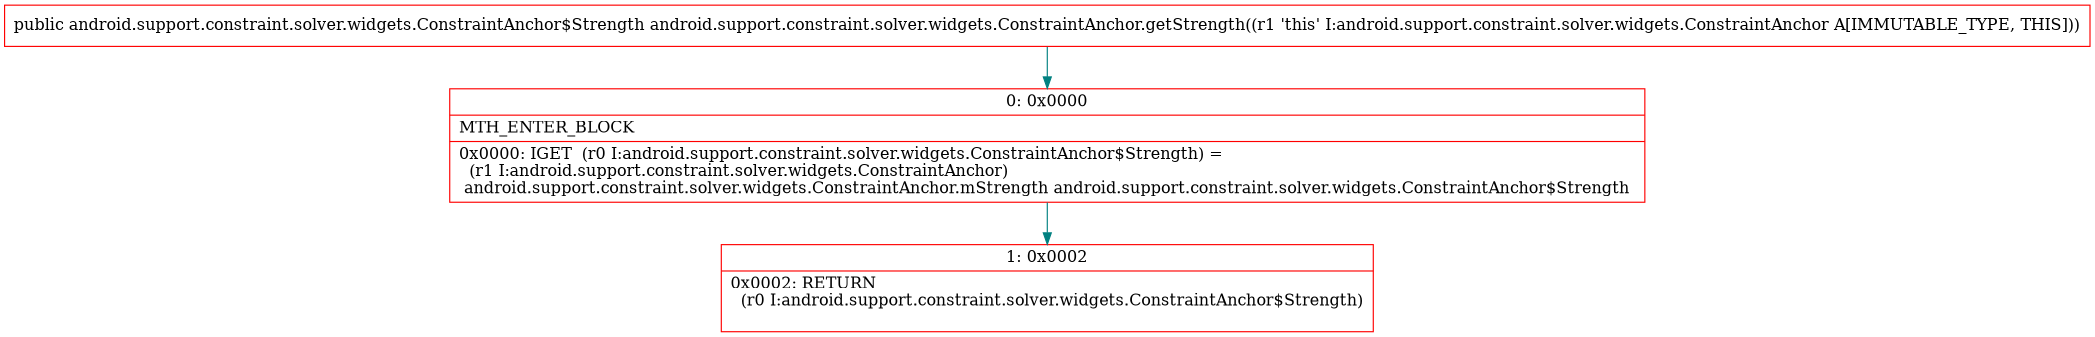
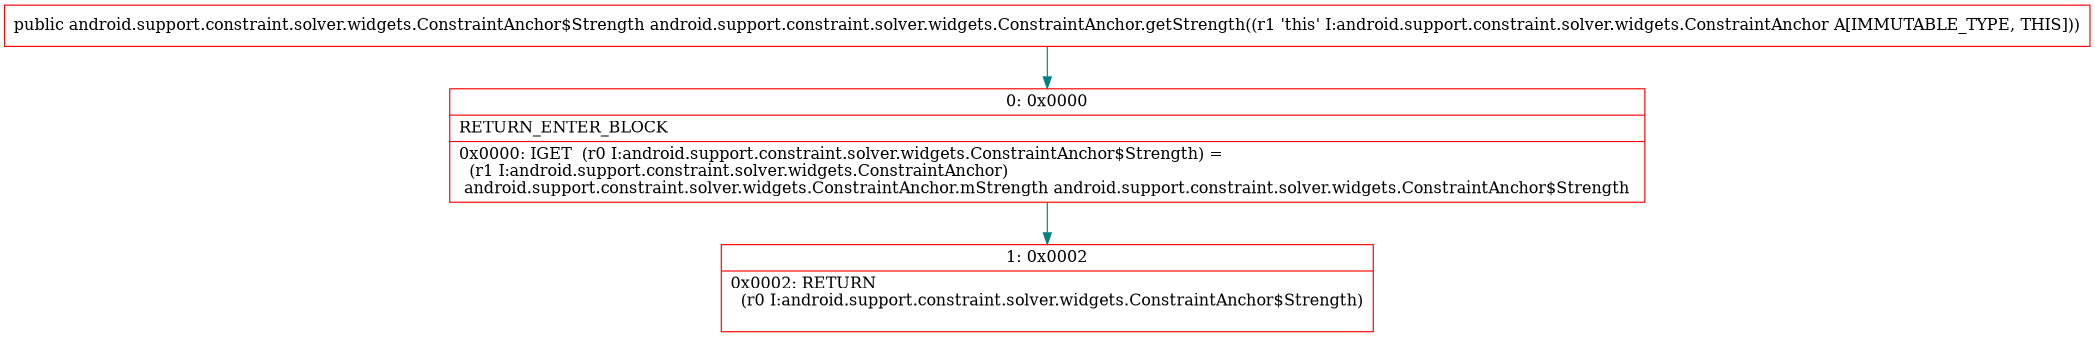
  digraph {
    node [shape=record color=red]
    edge [color=teal]
-   n1 [label="{0\:\ 0x0000|MTH_ENTER_BLOCK\l|0x0000: IGET  (r0 I:android.support.constraint.solver.widgets.ConstraintAnchor$Strength) = \l  (r1 I:android.support.constraint.solver.widgets.ConstraintAnchor)\l android.support.constraint.solver.widgets.ConstraintAnchor.mStrength android.support.constraint.solver.widgets.ConstraintAnchor$Strength \l}"]
+   n1 [label="{0\:\ 0x0000|RETURN_ENTER_BLOCK\l|0x0000: IGET  (r0 I:android.support.constraint.solver.widgets.ConstraintAnchor$Strength) = \l  (r1 I:android.support.constraint.solver.widgets.ConstraintAnchor)\l android.support.constraint.solver.widgets.ConstraintAnchor.mStrength android.support.constraint.solver.widgets.ConstraintAnchor$Strength \l}"]
    n2 [label="{1\:\ 0x0002|0x0002: RETURN  \l  (r0 I:android.support.constraint.solver.widgets.ConstraintAnchor$Strength)\l \l}"]
    n3 [label="{public android.support.constraint.solver.widgets.ConstraintAnchor$Strength android.support.constraint.solver.widgets.ConstraintAnchor.getStrength((r1 'this' I:android.support.constraint.solver.widgets.ConstraintAnchor A[IMMUTABLE_TYPE, THIS])) }"]
    n1 -> n2
    n3 -> n1
  }
